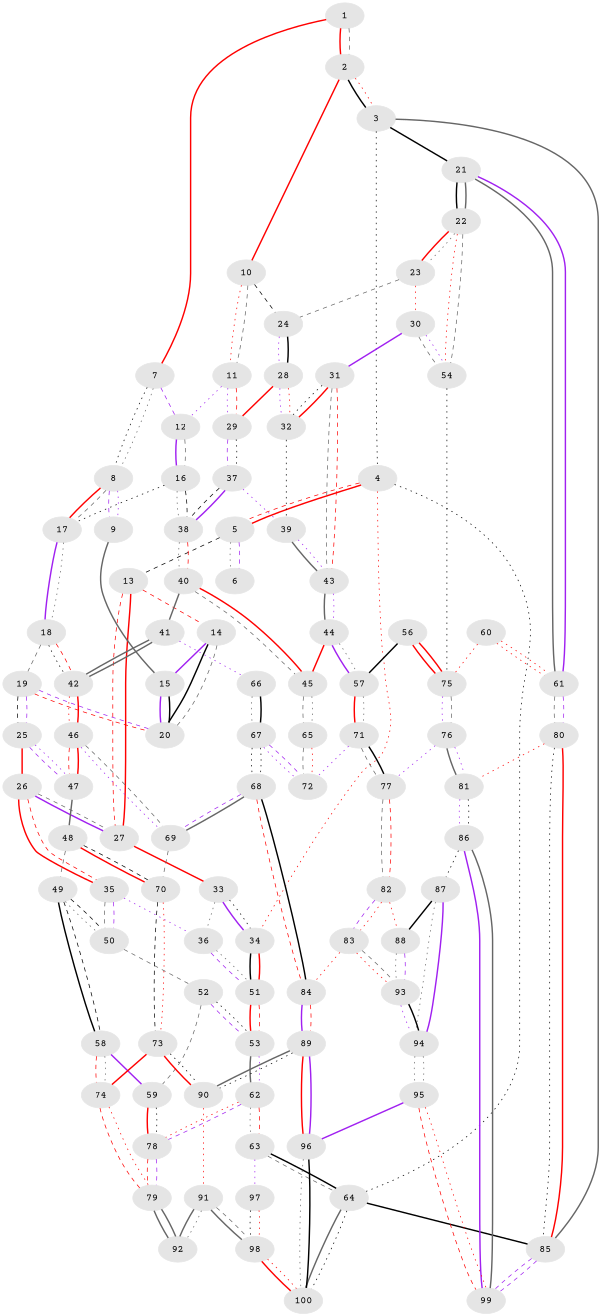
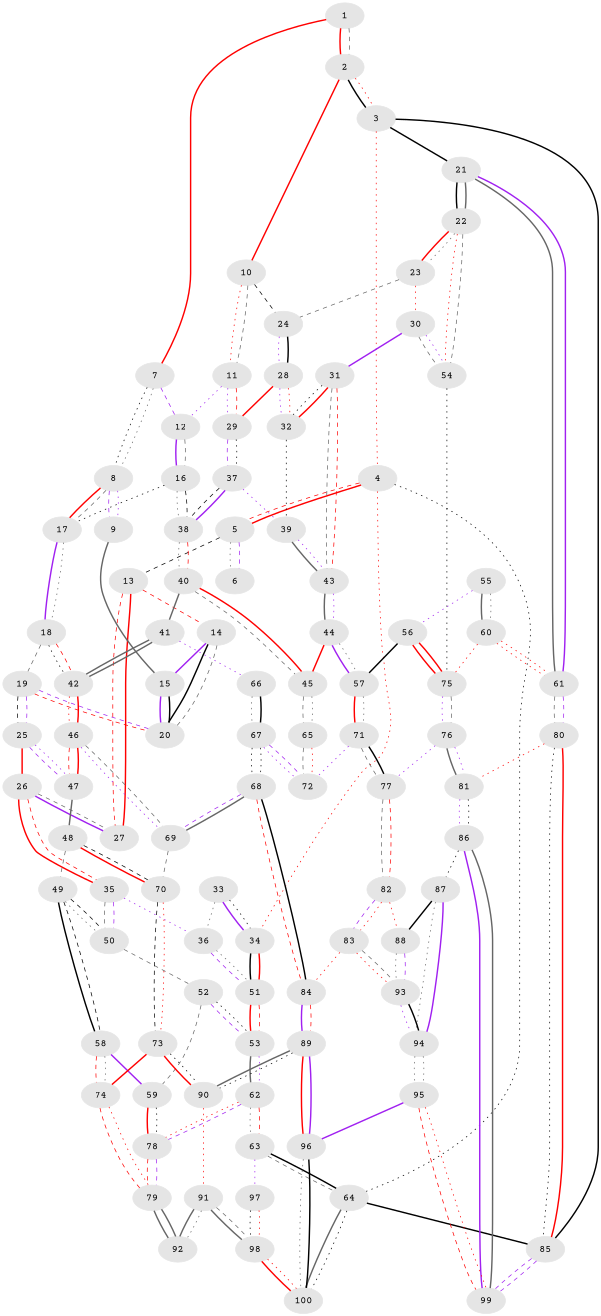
  graph {
    fontname="Courier Prime"
    node [color=gray90 fontname="Courier Prime" style=filled]
    edge [color=red fontname="Courier Prime" style=dotted]
    1
    2
    7
    3
    10
    8
    12
    4
    21
    85
    11
    24
    5
    34
    64
    22
    61
    99
    6
    13
    51
    100
    14
    27
    9
    15
    17
    16
    18
    20
    29
    28
    37
    38
    33
    40
    19
    42
    25
    46
    26
    47
    23
    54
    80
    30
    75
    31
    32
    35
    48
    36
    50
    39
    43
    44
    53
    52
    41
    45
    66
    65
    67
    69
    57
    71
    72
    70
    49
    58
    73
    59
    74
    62
    78
    63
+   55
    56
    60
    76
    77
    79
    81
    97
    98
    68
    84
    89
    90
    82
    91
    92
    86
    83
    88
    87
    93
    94
    96
    95
    1 -- 2 [style=bold]
    1 -- 2 [color=gray40 style=dashed]
    1 -- 7 [style=bold]
    2 -- 3 [color=black style=bold]
    2 -- 3
    2 -- 10 [style=bold]
    7 -- 8 [color=black]
    7 -- 8 [color=gray40]
    7 -- 12 [color=purple style=dashed]
-   3 -- 4 [color=black]
+   3 -- 4
    3 -- 21 [color=black style=bold]
-   3 -- 85 [color=gray40 style=bold]
+   3 -- 85 [color=black style=bold]
    10 -- 11
    10 -- 11 [color=gray40 style=dashed]
    10 -- 24 [color=black style=dashed]
    8 -- 9 [color=purple style=dashed]
    8 -- 9 [color=purple]
    8 -- 17 [style=bold]
    8 -- 17 [color=gray40 style=dashed]
    12 -- 16 [color=purple style=bold]
    12 -- 16 [color=gray40 style=dashed]
    4 -- 5 [style=dashed]
    4 -- 5 [style=bold]
    4 -- 34
    4 -- 64 [color=black]
    21 -- 22 [color=black style=bold]
    21 -- 22 [color=gray40 style=bold]
    21 -- 61 [color=gray40 style=bold]
    21 -- 61 [color=purple style=bold]
    85 -- 99 [color=purple style=dashed]
    85 -- 99 [color=purple style=dashed]
    11 -- 12 [color=purple]
    11 -- 29 [color=purple]
    11 -- 29 [style=dashed]
    24 -- 28 [color=purple]
    24 -- 28 [color=black style=bold]
    5 -- 6 [color=gray40]
    5 -- 6 [color=purple style=dashed]
    5 -- 13 [color=black style=dashed]
    34 -- 51 [color=black style=bold]
    34 -- 51 [style=bold]
    64 -- 85 [color=black style=bold]
    64 -- 100 [color=gray40 style=bold]
    64 -- 100 [color=black]
    22 -- 23 [style=bold]
    22 -- 23 [color=gray40]
    22 -- 54
    22 -- 54 [color=gray40 style=dashed]
    61 -- 80 [color=gray40 style=dashed]
    61 -- 80 [color=purple style=dashed]
    13 -- 14 [style=dashed]
    13 -- 27 [style=dashed]
    13 -- 27 [style=bold]
    51 -- 53 [style=bold]
    51 -- 53 [style=dashed]
    14 -- 15 [color=purple style=bold]
    14 -- 20 [color=black style=bold]
    14 -- 20 [color=gray40 style=dashed]
-   27 -- 33 [style=bold]
    9 -- 15 [color=gray40 style=bold]
    15 -- 20 [color=purple style=bold]
    15 -- 20 [color=black style=bold]
    17 -- 18 [color=purple style=bold]
    17 -- 18 [color=gray40]
    16 -- 17 [color=black]
    16 -- 38 [color=gray40]
    16 -- 38 [color=black style=dashed]
    18 -- 19 [color=gray40 style=dashed]
    18 -- 42 [color=black]
    18 -- 42 [style=dashed]
    29 -- 37 [color=purple style=dashed]
    29 -- 37 [color=black]
    28 -- 29 [style=bold]
    28 -- 32 [color=purple]
    28 -- 32
    37 -- 38 [color=black style=dashed]
    37 -- 38 [color=purple style=bold]
    37 -- 39 [color=purple]
    38 -- 40 [color=gray40]
    38 -- 40 [style=dashed]
    33 -- 34 [color=purple style=bold]
    33 -- 34 [color=black]
    33 -- 36 [color=gray40]
    40 -- 41 [color=gray40 style=bold]
    40 -- 45 [color=gray40 style=dashed]
    40 -- 45 [style=bold]
    19 -- 20 [style=dashed]
    19 -- 20 [color=purple style=dashed]
    19 -- 25 [color=black style=dashed]
    19 -- 25 [color=purple style=dashed]
    42 -- 46
    42 -- 46 [style=bold]
    25 -- 26 [style=bold]
    25 -- 47 [color=purple style=dashed]
    25 -- 47 [color=purple]
    46 -- 47 [style=dashed]
    46 -- 47 [style=bold]
    46 -- 69 [color=purple]
    46 -- 69 [color=gray40 style=dashed]
    26 -- 27 [color=purple style=bold]
    26 -- 27 [color=gray40 style=dashed]
    26 -- 35 [style=bold]
    26 -- 35 [style=dashed]
    47 -- 48 [color=gray40 style=bold]
    23 -- 24 [color=gray40 style=dashed]
    23 -- 30
    54 -- 75 [color=black]
    80 -- 85 [color=black]
    80 -- 85 [style=bold]
    80 -- 81
    30 -- 54 [color=gray40 style=dashed]
    30 -- 54 [color=purple]
    30 -- 31 [color=purple style=bold]
    75 -- 76 [color=purple]
    75 -- 76 [color=gray40 style=dashed]
    31 -- 32 [color=black]
    31 -- 32 [style=bold]
    31 -- 43 [color=gray40 style=dashed]
    31 -- 43 [style=dashed]
    32 -- 39 [color=black]
    35 -- 36 [color=purple]
    35 -- 50 [color=gray40 style=dashed]
    35 -- 50 [color=purple style=dashed]
    48 -- 70 [style=bold]
    48 -- 70 [color=black style=dashed]
    48 -- 49 [color=gray40 style=dashed]
    36 -- 51 [color=purple style=dashed]
    36 -- 51 [color=gray40]
    50 -- 52 [color=gray40 style=dashed]
    39 -- 43 [color=gray40 style=bold]
    39 -- 43 [color=purple]
    43 -- 44 [color=gray40 style=bold]
    43 -- 44 [color=purple]
    44 -- 45 [style=bold]
    44 -- 57 [color=purple style=bold]
    44 -- 57 [color=gray40]
    53 -- 62 [color=gray40 style=bold]
    53 -- 62 [color=purple]
    52 -- 53 [color=purple style=dashed]
    52 -- 53 [color=black]
    52 -- 59 [color=gray40 style=dashed]
    41 -- 42 [color=gray40 style=bold]
    41 -- 42 [color=gray40 style=bold]
    41 -- 66 [color=purple]
    45 -- 65 [color=gray40 style=dashed]
    45 -- 65 [color=gray40]
    66 -- 67 [color=gray40]
    66 -- 67 [color=black style=bold]
    65 -- 72 [color=gray40 style=dashed]
    65 -- 72
    67 -- 72 [color=purple]
    67 -- 72 [color=purple style=dashed]
    67 -- 68 [color=black]
    67 -- 68 [color=black]
    69 -- 70 [color=gray40 style=dashed]
    57 -- 71 [style=bold]
    57 -- 71 [color=gray40]
    71 -- 72 [color=purple]
    71 -- 77 [color=gray40 style=dashed]
    71 -- 77 [color=black style=bold]
    70 -- 73 [color=black style=dashed]
    70 -- 73
    49 -- 50 [color=gray40]
    49 -- 50 [color=black style=dashed]
    49 -- 58 [color=black style=bold]
    49 -- 58 [color=black style=dashed]
    58 -- 59 [color=purple style=bold]
    58 -- 74 [style=dashed]
    58 -- 74 [color=gray40]
    73 -- 74 [style=bold]
    73 -- 90 [style=bold]
    73 -- 90 [color=black]
    59 -- 78 [style=bold]
    59 -- 78 [color=black]
    74 -- 79 [style=dashed]
    74 -- 79
    62 -- 78
    62 -- 78 [color=purple style=dashed]
    62 -- 63 [color=gray40]
    62 -- 63 [style=dashed]
    78 -- 79 [style=dashed]
    78 -- 79 [color=purple style=dashed]
    63 -- 64 [color=gray40 style=dashed]
    63 -- 64 [color=black style=bold]
    63 -- 97 [color=purple]
+   55 -- 56 [color=purple]
+   55 -- 60 [color=gray40 style=bold]
+   55 -- 60 [color=gray40]
    56 -- 75 [style=bold]
    56 -- 75 [style=bold]
    56 -- 57 [color=black style=bold]
    60 -- 61
    60 -- 61
    60 -- 75
    76 -- 77 [color=purple]
    76 -- 81 [color=gray40 style=bold]
    76 -- 81 [color=purple]
    77 -- 82 [color=gray40 style=dashed]
    77 -- 82 [style=dashed]
    79 -- 92 [color=gray40 style=bold]
    79 -- 92 [color=gray40 style=bold]
    81 -- 86 [color=purple]
    81 -- 86 [color=black]
    97 -- 98 [color=black]
    97 -- 98
    98 -- 100 [style=bold]
    98 -- 100
    68 -- 69 [color=purple style=dashed]
    68 -- 69 [color=gray40 style=bold]
    68 -- 84 [style=dashed]
    68 -- 84 [color=black style=bold]
    84 -- 89 [color=purple style=bold]
    84 -- 89 [style=dashed]
    89 -- 90 [color=gray40 style=bold]
    89 -- 90 [color=black]
    89 -- 96 [style=bold]
    89 -- 96 [color=purple style=bold]
    90 -- 91
    82 -- 83 [color=purple style=dashed]
    82 -- 83
    82 -- 88
    91 -- 98 [color=gray40 style=bold]
    91 -- 98 [color=gray40 style=dashed]
    91 -- 92 [color=gray40 style=bold]
    91 -- 92 [color=gray40]
    86 -- 99 [color=purple style=bold]
    86 -- 99 [color=gray40 style=bold]
    86 -- 87 [color=black]
    83 -- 84
    83 -- 93
    83 -- 93 [color=gray40 style=dashed]
    88 -- 93 [color=gray40]
    88 -- 93 [color=purple style=dashed]
    87 -- 88 [color=black style=bold]
    87 -- 94 [color=gray40]
    87 -- 94 [color=purple style=bold]
    93 -- 94 [color=purple]
    93 -- 94 [color=black style=bold]
    94 -- 95 [color=gray40]
    94 -- 95 [color=gray40]
    96 -- 100 [color=gray40]
    96 -- 100 [color=black style=bold]
    95 -- 99 [style=dashed]
    95 -- 99
    95 -- 96 [color=purple style=bold]
  }
